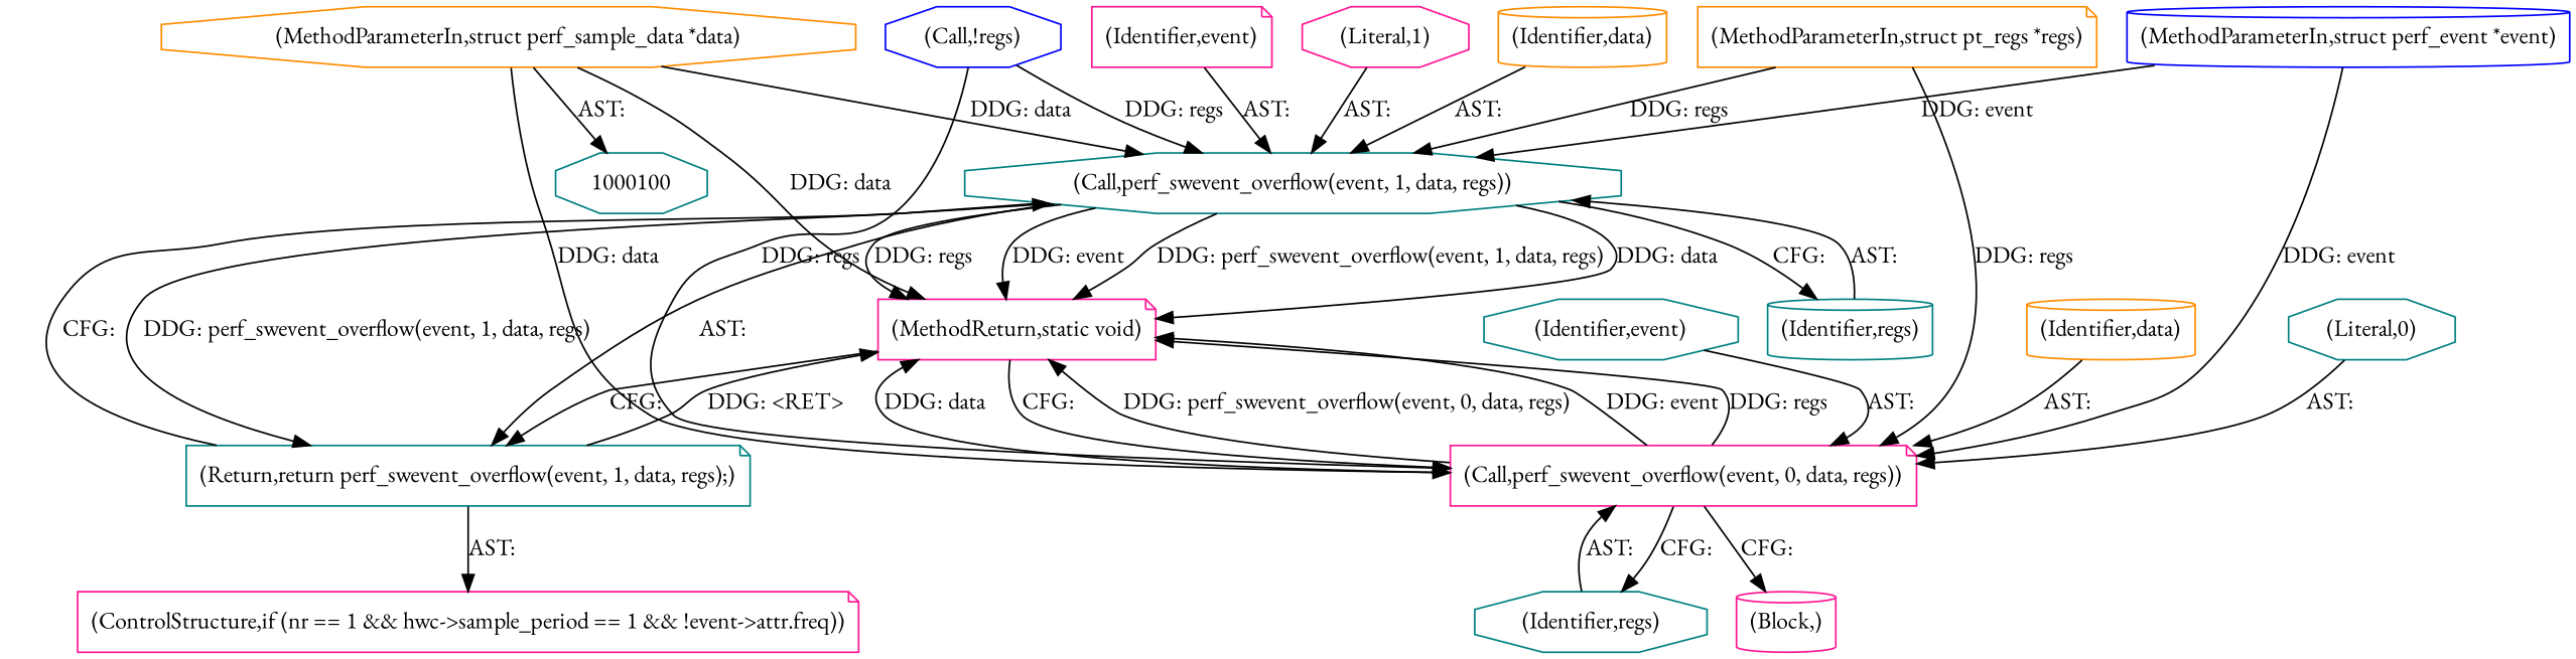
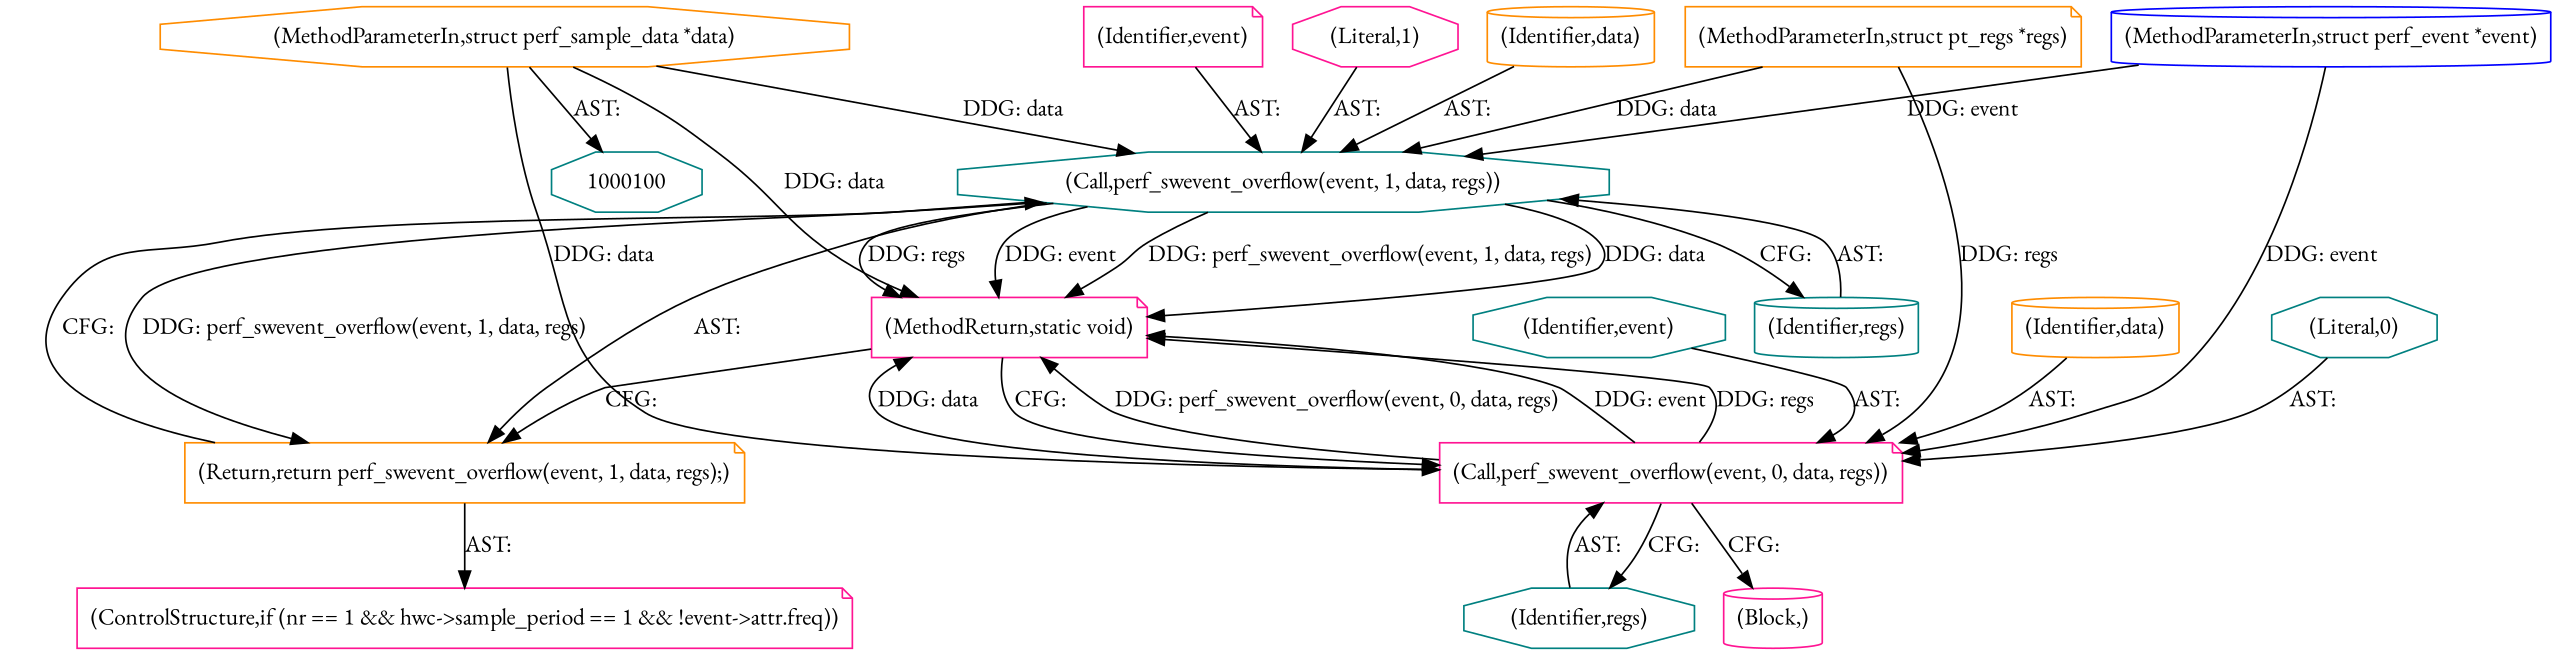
  digraph {
    fontname="EB Garamond"
    node [color=teal fontname="EB Garamond" shape=octagon]
    edge [fontname="EB Garamond"]
    n1 [color=darkorange label="(MethodParameterIn,struct perf_sample_data *data)"]
    n2 [label="(Call,perf_swevent_overflow(event, 1, data, regs))"]
    n3 [color=deeppink label="(Call,perf_swevent_overflow(event, 0, data, regs))" shape=note]
    n4 [color=deeppink label="(MethodReturn,static void)" shape=note]
    1000100
-   n6 [label="(Return,return perf_swevent_overflow(event, 1, data, regs);)" shape=note]
+   n6 [color=darkorange label="(Return,return perf_swevent_overflow(event, 1, data, regs);)" shape=note]
    n7 [label="(Identifier,regs)" shape=cylinder]
    n8 [label="(Identifier,regs)"]
    n9 [color=deeppink label="(Block,)" shape=cylinder]
    n10 [color=deeppink label="(ControlStructure,if (nr == 1 && hwc->sample_period == 1 && !event->attr.freq))" shape=note]
    n11 [label="(Identifier,event)"]
    n12 [color=darkorange label="(MethodParameterIn,struct pt_regs *regs)" shape=note]
    n13 [color=deeppink label="(Literal,1)"]
    n14 [color=darkorange label="(Identifier,data)" shape=cylinder]
    n15 [color=darkorange label="(Identifier,data)" shape=cylinder]
-   n16 [color=blue label="(Call,!regs)"]
    n17 [color=deeppink label="(Identifier,event)" shape=note]
    n18 [color=blue label="(MethodParameterIn,struct perf_event *event)" shape=cylinder]
    n19 [label="(Literal,0)"]
    n1 -> n2 [label="DDG: data"]
    n1 -> n3 [label="DDG: data"]
    n1 -> n4 [label="DDG: data"]
    n1 -> 1000100 [label="AST: "]
    n2 -> n4 [label="DDG: data"]
    n2 -> n4 [label="DDG: regs"]
    n2 -> n4 [label="DDG: event"]
    n2 -> n4 [label="DDG: perf_swevent_overflow(event, 1, data, regs)"]
    n2 -> n6 [label="AST: "]
    n2 -> n6 [label="DDG: perf_swevent_overflow(event, 1, data, regs)"]
    n2 -> n7 [label="CFG: "]
    n3 -> n4 [label="DDG: perf_swevent_overflow(event, 0, data, regs)"]
    n3 -> n4 [label="DDG: event"]
    n3 -> n4 [label="DDG: regs"]
    n3 -> n4 [label="DDG: data"]
    n3 -> n8 [label="CFG: "]
    n3 -> n9 [label="CFG: "]
    n4 -> n3 [label="CFG: "]
    n4 -> n6 [label="CFG: "]
    n6 -> n2 [label="CFG: "]
-   n6 -> n4 [label="DDG: <RET>"]
    n6 -> n10 [label="AST: "]
    n7 -> n2 [label="AST: "]
    n8 -> n3 [label="AST: "]
    n11 -> n3 [label="AST: "]
-   n12 -> n2 [label="DDG: regs"]
+   n12 -> n2 [label="DDG: data"]
    n12 -> n3 [label="DDG: regs"]
    n13 -> n2 [label="AST: "]
    n14 -> n3 [label="AST: "]
    n15 -> n2 [label="AST: "]
-   n16 -> n2 [label="DDG: regs"]
-   n16 -> n3 [label="DDG: regs"]
    n17 -> n2 [label="AST: "]
    n18 -> n2 [label="DDG: event"]
    n18 -> n3 [label="DDG: event"]
    n19 -> n3 [label="AST: "]
  }
